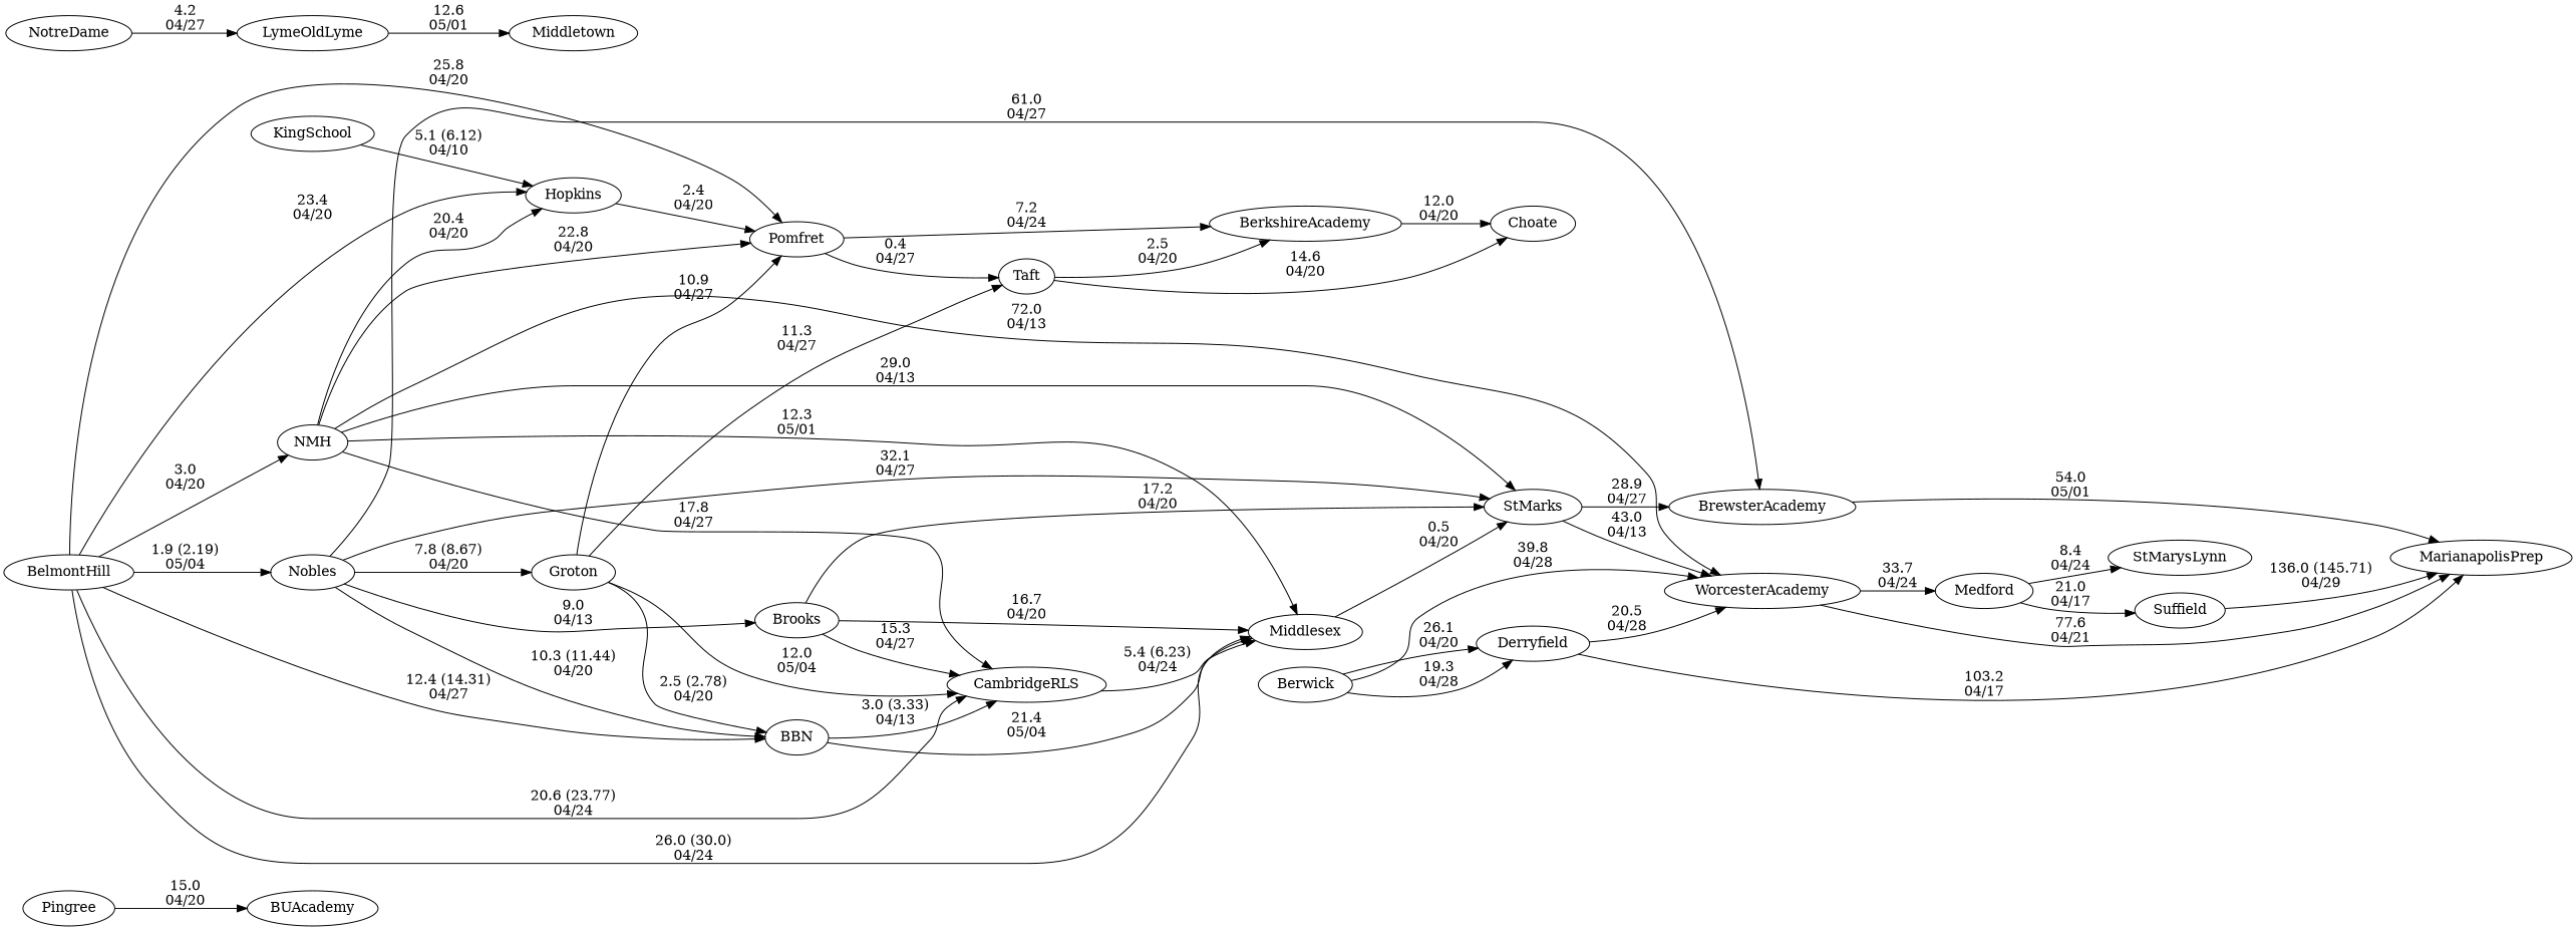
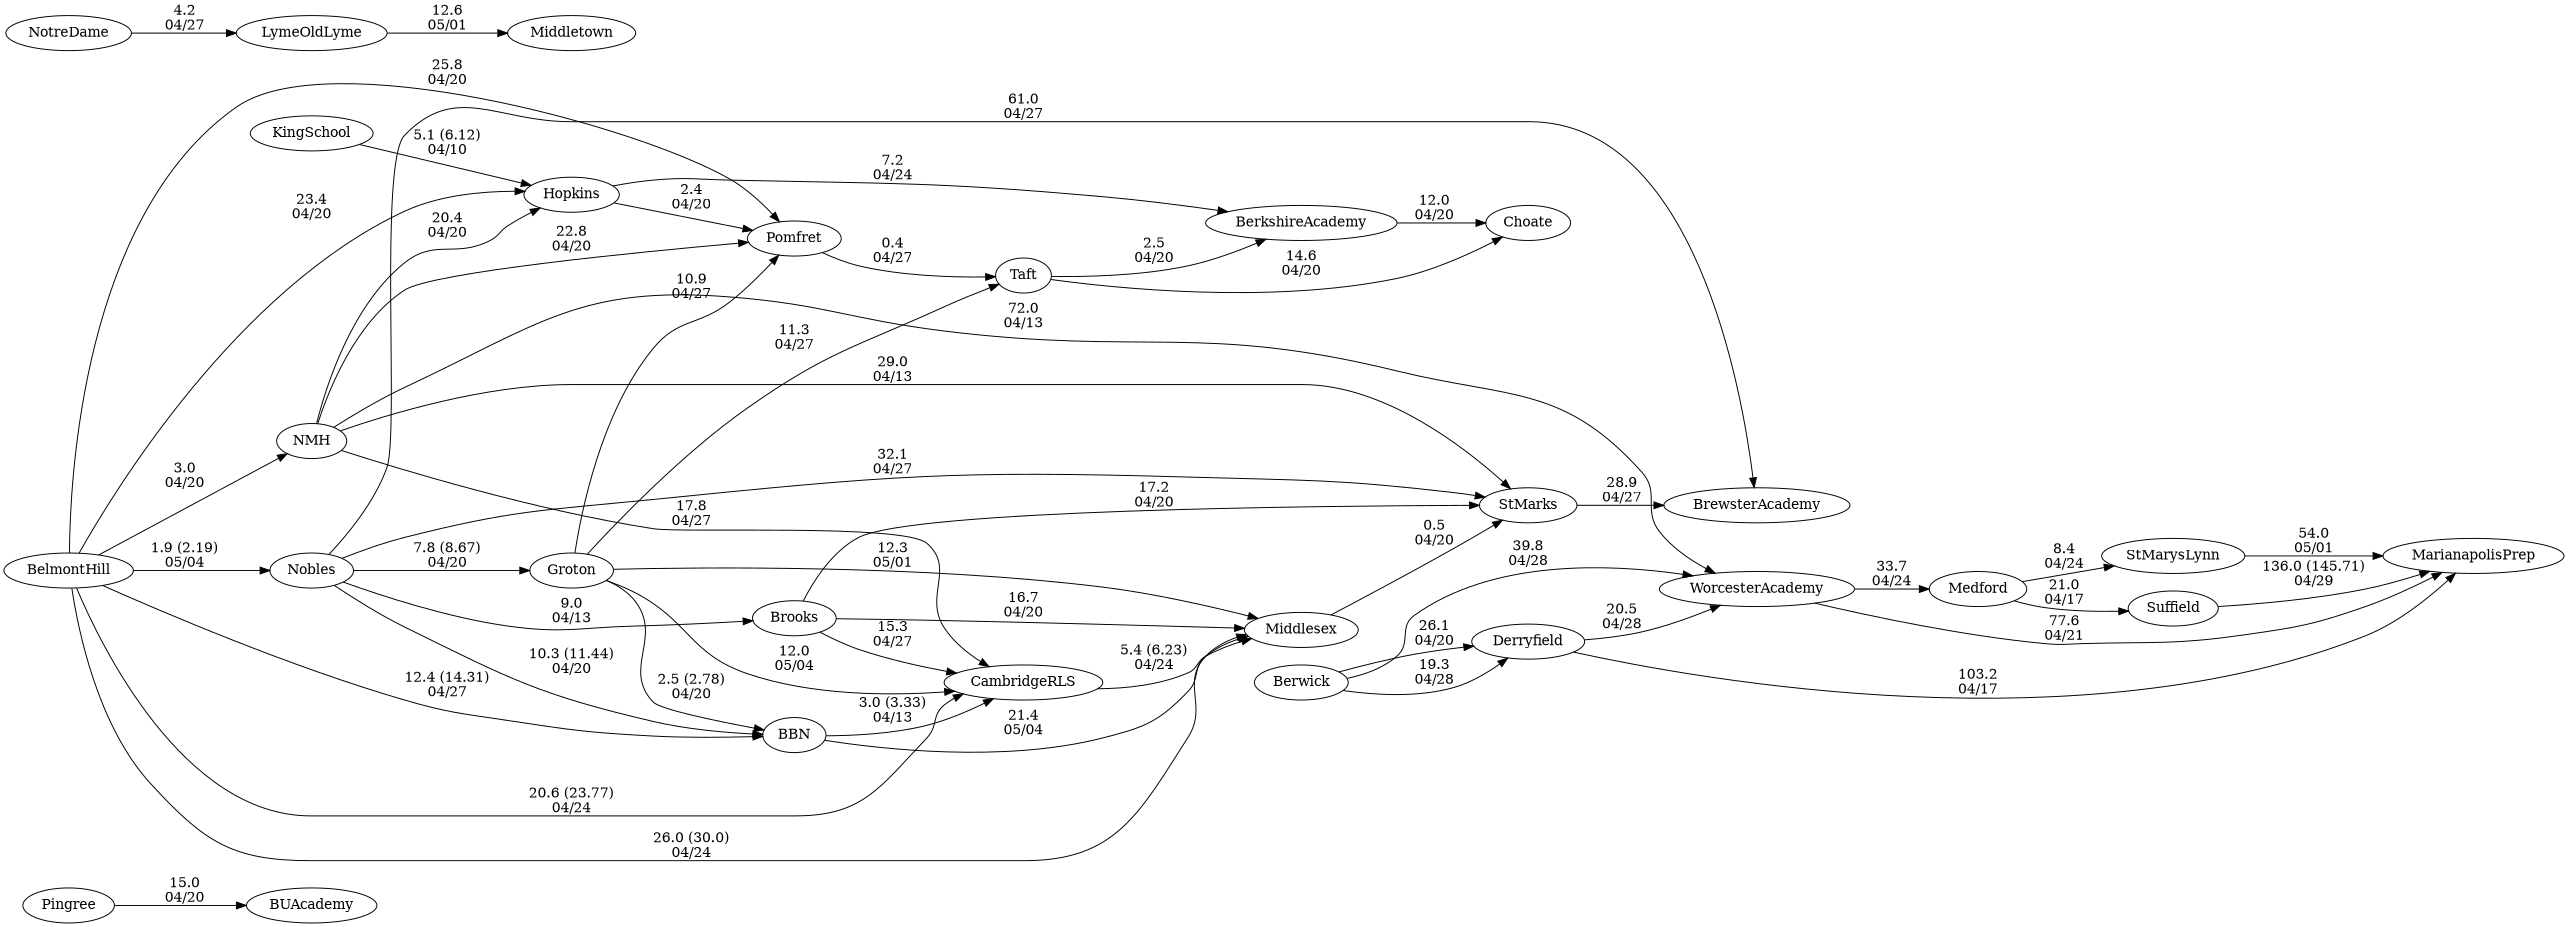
  digraph {
    fontname="DejaVu Serif"
    rankdir=LR
    node [fontname="DejaVu Serif"]
    edge [fontname="DejaVu Serif" random=random weight=88]
    Pingree
    BUAcademy
    Pomfret
    Taft
    BerkshireAcademy
    Choate
    NMH
    StMarks
    CambridgeRLS
    Hopkins
    WorcesterAcademy
    BrewsterAcademy
    Middlesex
    Brooks
    MarianapolisPrep
    Medford
    NotreDame
    LymeOldLyme
    Middletown
    KingSchool
    Derryfield
    Suffield
    Groton
    BBN
    StMarysLynn
    Berwick
    Nobles
    BelmontHill
    Pingree -> BUAcademy [label="15.0\n04/20" weight=85]
    Pomfret -> Taft [label="0.4\n04/27" weight=100]
-   Pomfret -> BerkshireAcademy [label="7.2\n04/24" weight=93]
+   Hopkins -> BerkshireAcademy [label="7.2\n04/24" weight=93]
    Taft -> BerkshireAcademy [label="2.5\n04/20" weight=98]
    Taft -> Choate [label="14.6\n04/20" weight=86]
    BerkshireAcademy -> Choate [label="12.0\n04/20"]
    NMH -> Pomfret [label="22.8\n04/20" weight=78]
    NMH -> StMarks [label="29.0\n04/13" weight=71]
    NMH -> CambridgeRLS [label="17.8\n04/27" weight=83]
    NMH -> Hopkins [label="20.4\n04/20" weight=80]
    NMH -> WorcesterAcademy [label="72.0\n04/13" weight=28]
-   StMarks -> WorcesterAcademy [label="43.0\n04/13" weight=57]
    StMarks -> BrewsterAcademy [label="28.9\n04/27" weight=72]
    CambridgeRLS -> Middlesex [label="5.4 (6.23)\n04/24" weight=95]
    Hopkins -> Pomfret [label="2.4\n04/20" weight=98]
    WorcesterAcademy -> MarianapolisPrep [label="77.6\n04/21" weight=23]
    WorcesterAcademy -> Medford [label="33.7\n04/24" weight=67]
    Middlesex -> StMarks [label="0.5\n04/20" weight=100]
    Brooks -> StMarks [label="17.2\n04/20" weight=83]
    Brooks -> CambridgeRLS [label="15.3\n04/27" weight=85]
    Brooks -> Middlesex [label="16.7\n04/20" weight=84]
    Medford -> Suffield [label="21.0\n04/17" weight=79]
    Medford -> StMarysLynn [label="8.4\n04/24" weight=92]
    NotreDame -> LymeOldLyme [label="4.2\n04/27" weight=96]
    LymeOldLyme -> Middletown [label="12.6\n05/01"]
    KingSchool -> Hopkins [label="5.1 (6.12)\n04/10" weight=95]
    Derryfield -> WorcesterAcademy [label="20.5\n04/28" weight=80]
    Derryfield -> MarianapolisPrep [label="103.2\n04/17" weight=-3]
    Suffield -> MarianapolisPrep [label="136.0 (145.71)\n04/29" weight=-36]
    Groton -> Pomfret [label="10.9\n04/27" weight=90]
    Groton -> Taft [label="11.3\n04/27" weight=89]
    Groton -> CambridgeRLS [label="12.0\n05/04"]
-   NMH -> Middlesex [label="12.3\n05/01"]
+   Groton -> Middlesex [label="12.3\n05/01"]
    Groton -> BBN [label="2.5 (2.78)\n04/20" weight=98]
    BBN -> CambridgeRLS [label="3.0 (3.33)\n04/13" weight=97]
    BBN -> Middlesex [label="21.4\n05/04" weight=79]
-   BrewsterAcademy -> MarianapolisPrep [label="54.0\n05/01" weight=46]
+   StMarysLynn -> MarianapolisPrep [label="54.0\n05/01" weight=46]
    Berwick -> WorcesterAcademy [label="39.8\n04/28" weight=61]
    Berwick -> Derryfield [label="26.1\n04/20" weight=74]
    Berwick -> Derryfield [label="19.3\n04/28" weight=81]
    Nobles -> StMarks [label="32.1\n04/27" weight=68]
    Nobles -> BrewsterAcademy [label="61.0\n04/27" weight=39]
    Nobles -> Brooks [label="9.0\n04/13" weight=91]
    Nobles -> Groton [label="7.8 (8.67)\n04/20" weight=93]
    Nobles -> BBN [label="10.3 (11.44)\n04/20" weight=90]
    BelmontHill -> Pomfret [label="25.8\n04/20" weight=75]
    BelmontHill -> NMH [label="3.0\n04/20" weight=97]
    BelmontHill -> CambridgeRLS [label="20.6 (23.77)\n04/24" weight=80]
    BelmontHill -> Hopkins [label="23.4\n04/20" weight=77]
    BelmontHill -> Middlesex [label="26.0 (30.0)\n04/24" weight=74]
    BelmontHill -> BBN [label="12.4 (14.31)\n04/27"]
    BelmontHill -> Nobles [label="1.9 (2.19)\n05/04" weight=99]
  }
